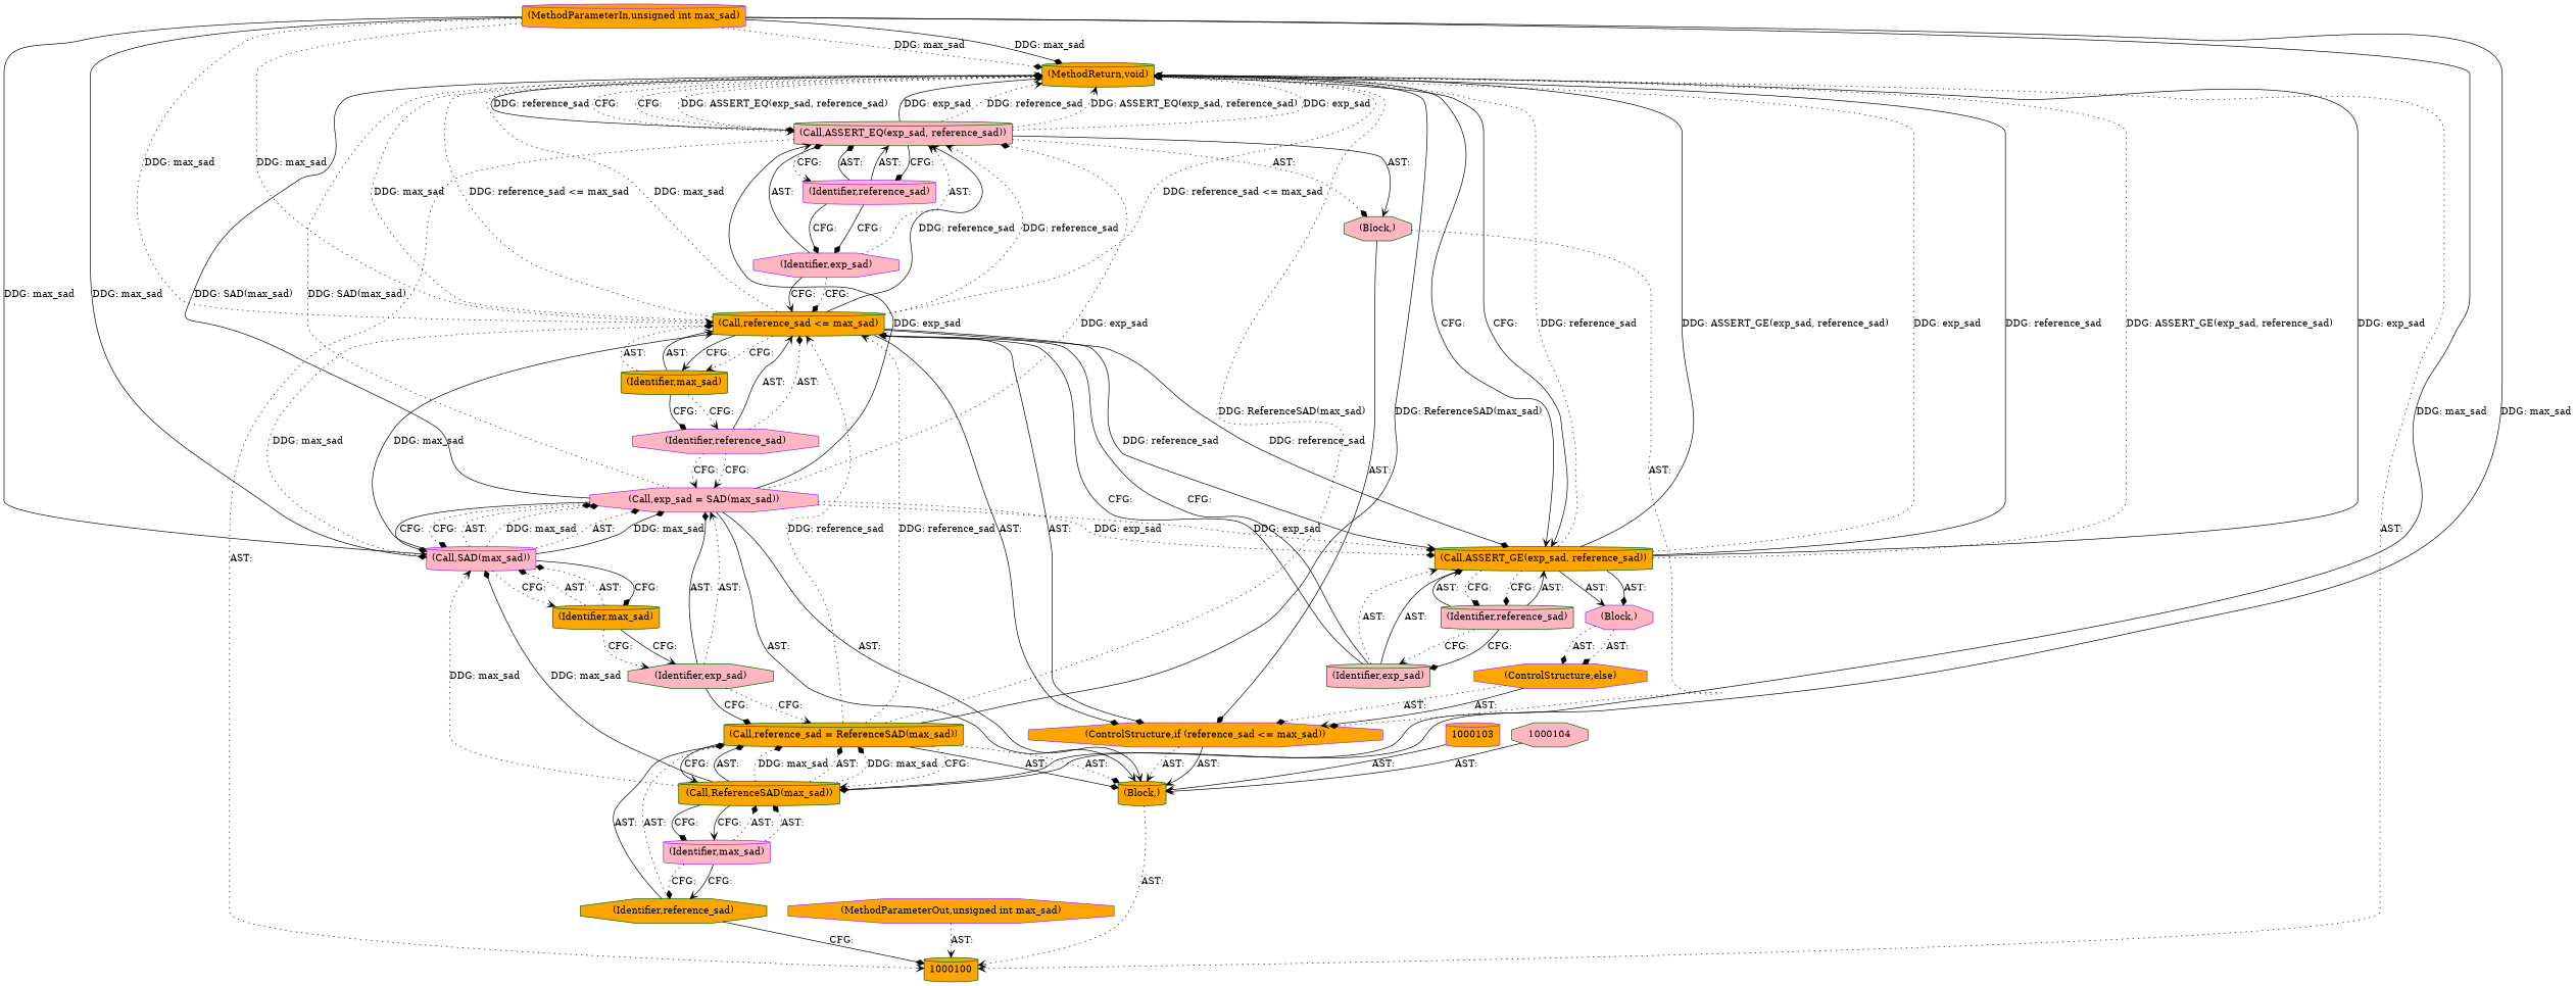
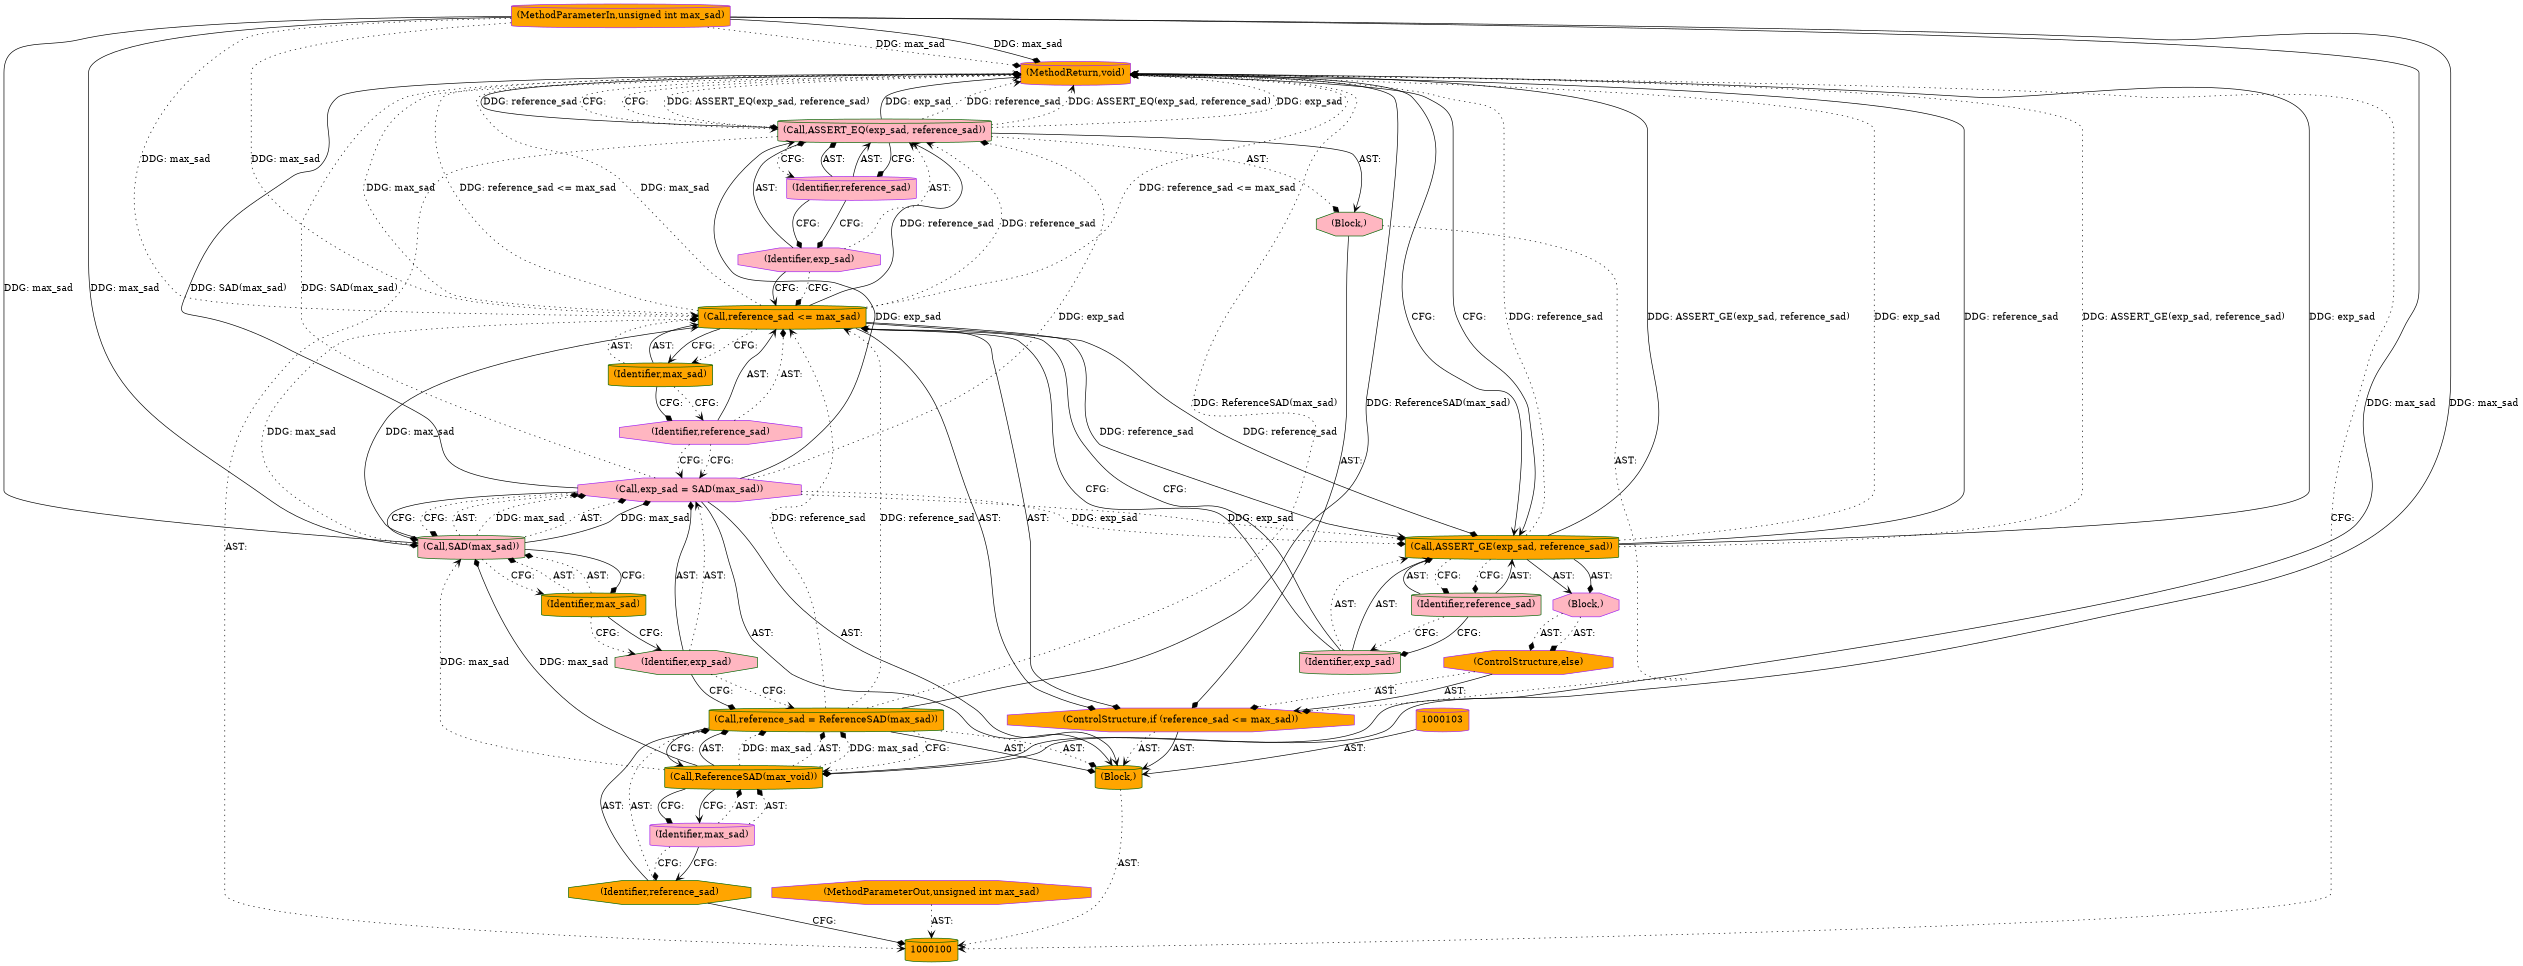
  digraph {
    node [color=darkgreen fillcolor=orange shape=cylinder style=filled]
    edge [arrowhead=diamond style=dotted]
    n1 [color=purple label="(MethodParameterIn,unsigned int max_sad)"]
-   n2 [label="(MethodReturn,void)"]
-   n3 [label="(Call,ReferenceSAD(max_sad))"]
-   n4 [color=purple fillcolor=lightpink label="(Call,SAD(max_sad))"]
+   n2 [color=purple label="(MethodReturn,void)"]
+   n3 [label="(Call,ReferenceSAD(max_void))"]
+   n4 [fillcolor=lightpink label="(Call,SAD(max_sad))"]
    n5 [label="(Call,reference_sad <= max_sad)"]
    1000100
    n7 [fillcolor=lightpink label="(Call,ASSERT_EQ(exp_sad, reference_sad))"]
    n8 [label="(Call,ASSERT_GE(exp_sad, reference_sad))"]
    n9 [color=purple fillcolor=lightpink label="(Identifier,max_sad)"]
    n10 [label="(Call,reference_sad = ReferenceSAD(max_sad))"]
    n11 [label="(Identifier,max_sad)"]
    n12 [color=purple fillcolor=lightpink label="(Call,exp_sad = SAD(max_sad))" shape=octagon]
    n13 [label="(Identifier,max_sad)"]
    n14 [color=purple label="(ControlStructure,if (reference_sad <= max_sad))" shape=octagon]
    n15 [color=purple label="(MethodParameterOut,unsigned int max_sad)" shape=octagon]
    n16 [fillcolor=lightpink label="(Block,)" shape=octagon]
    n17 [color=purple fillcolor=lightpink label="(Identifier,reference_sad)"]
    n18 [color=purple fillcolor=lightpink label="(Block,)" shape=octagon]
    n19 [fillcolor=lightpink label="(Identifier,reference_sad)"]
    n20 [label="(Block,)"]
    n21 [label="(Identifier,reference_sad)" shape=octagon]
    n22 [fillcolor=lightpink label="(Identifier,exp_sad)" shape=octagon]
    n23 [color=purple fillcolor=lightpink label="(Identifier,reference_sad)" shape=octagon]
    n24 [color=purple fillcolor=lightpink label="(Identifier,exp_sad)" shape=octagon]
    n25 [color=purple label="(ControlStructure,else)" shape=octagon]
    n26 [fillcolor=lightpink label="(Identifier,exp_sad)"]
    1000103 [color=purple]
-   1000104 [fillcolor=lightpink shape=octagon]
    n1 -> n2 [label="DDG: max_sad"]
    n1 -> n2 [label="DDG: max_sad" style=solid]
    n1 -> n3 [label="DDG: max_sad" style=solid]
    n1 -> n3 [label="DDG: max_sad" style=solid]
    n1 -> n4 [arrowhead=vee label="DDG: max_sad" style=solid]
    n1 -> n4 [label="DDG: max_sad" style=solid]
    n1 -> n5 [arrowhead=vee label="DDG: max_sad"]
    n1 -> n5 [arrowhead=vee label="DDG: max_sad"]
-   n2 -> 1000100 [arrowhead=vee label="AST: "]
+   n2 -> 1000100 [arrowhead=vee label="CFG: "]
    n2 -> n7 [arrowhead=vee label="CFG: "]
    n2 -> n7 [label="CFG: "]
    n2 -> n8 [arrowhead=vee label="CFG: " style=solid]
    n2 -> n8 [arrowhead=vee label="CFG: " style=solid]
    n3 -> n4 [arrowhead=vee label="DDG: max_sad"]
    n3 -> n4 [label="DDG: max_sad" style=solid]
    n3 -> n9 [label="CFG: " style=solid]
    n3 -> n9 [arrowhead=vee label="CFG: " style=solid]
    n3 -> n10 [label="AST: " style=solid]
    n3 -> n10 [label="DDG: max_sad"]
    n3 -> n10 [label="AST: "]
    n3 -> n10 [label="DDG: max_sad"]
    n4 -> n5 [label="DDG: max_sad"]
    n4 -> n5 [arrowhead=vee label="DDG: max_sad" style=solid]
    n4 -> n11 [label="CFG: " style=solid]
    n4 -> n11 [arrowhead=vee label="CFG: "]
    n4 -> n12 [label="AST: "]
    n4 -> n12 [label="DDG: max_sad"]
    n4 -> n12 [label="AST: "]
    n4 -> n12 [label="DDG: max_sad" style=solid]
    n5 -> n2 [label="DDG: reference_sad <= max_sad"]
    n5 -> n2 [label="DDG: max_sad"]
    n5 -> n2 [label="DDG: reference_sad <= max_sad"]
    n5 -> n2 [label="DDG: max_sad"]
    n5 -> n7 [arrowhead=vee label="DDG: reference_sad" style=solid]
    n5 -> n7 [arrowhead=vee label="DDG: reference_sad"]
    n5 -> n8 [arrowhead=vee label="DDG: reference_sad" style=solid]
    n5 -> n8 [label="DDG: reference_sad" style=solid]
    n5 -> n13 [arrowhead=vee label="CFG: " style=solid]
    n5 -> n13 [arrowhead=vee label="CFG: "]
    n5 -> n14 [label="AST: " style=solid]
    n5 -> n14 [label="AST: " style=solid]
    n7 -> n2 [arrowhead=vee label="DDG: ASSERT_EQ(exp_sad, reference_sad)"]
    n7 -> n2 [arrowhead=vee label="DDG: exp_sad" style=solid]
    n7 -> n2 [arrowhead=vee label="DDG: reference_sad"]
    n7 -> n2 [arrowhead=vee label="DDG: ASSERT_EQ(exp_sad, reference_sad)"]
    n7 -> n2 [label="DDG: exp_sad"]
    n7 -> n2 [label="DDG: reference_sad" style=solid]
    n7 -> 1000100 [arrowhead=vee label="AST: "]
    n7 -> n16 [arrowhead=vee label="AST: " style=solid]
    n7 -> n16 [label="AST: "]
    n7 -> n17 [label="CFG: " style=solid]
    n7 -> n17 [arrowhead=vee label="CFG: "]
    n8 -> n2 [label="DDG: reference_sad"]
    n8 -> n2 [label="DDG: ASSERT_GE(exp_sad, reference_sad)" style=solid]
    n8 -> n2 [arrowhead=vee label="DDG: exp_sad"]
    n8 -> n2 [arrowhead=vee label="DDG: reference_sad" style=solid]
    n8 -> n2 [label="DDG: ASSERT_GE(exp_sad, reference_sad)"]
    n8 -> n2 [arrowhead=vee label="DDG: exp_sad" style=solid]
    n8 -> n18 [label="AST: " style=solid]
    n8 -> n18 [arrowhead=vee label="AST: " style=solid]
    n8 -> n19 [label="CFG: "]
    n8 -> n19 [label="CFG: "]
    n9 -> n3 [label="AST: "]
    n9 -> n3 [label="AST: "]
    n9 -> n21 [arrowhead=vee label="CFG: " style=solid]
    n9 -> n21 [label="CFG: "]
    n10 -> n2 [arrowhead=vee label="DDG: ReferenceSAD(max_sad)" style=solid]
    n10 -> n2 [arrowhead=vee label="DDG: ReferenceSAD(max_sad)"]
    n10 -> n3 [arrowhead=vee label="CFG: " style=solid]
    n10 -> n3 [arrowhead=vee label="CFG: "]
    n10 -> n5 [arrowhead=vee label="DDG: reference_sad"]
    n10 -> n5 [arrowhead=vee label="DDG: reference_sad"]
    n10 -> n20 [label="AST: " style=solid]
    n10 -> n20 [label="AST: "]
    n11 -> n4 [label="AST: "]
    n11 -> n4 [label="AST: "]
    n11 -> n22 [arrowhead=vee label="CFG: " style=solid]
    n11 -> n22 [arrowhead=vee label="CFG: "]
    n12 -> n2 [label="DDG: SAD(max_sad)" style=solid]
    n12 -> n2 [arrowhead=vee label="DDG: SAD(max_sad)"]
    n12 -> n4 [label="CFG: "]
    n12 -> n4 [label="CFG: " style=solid]
    n12 -> n7 [arrowhead=vee label="DDG: exp_sad" style=solid]
    n12 -> n7 [label="DDG: exp_sad"]
    n12 -> n8 [label="DDG: exp_sad"]
    n12 -> n8 [label="DDG: exp_sad"]
    n12 -> n20 [arrowhead=vee label="AST: " style=solid]
    n12 -> n20 [arrowhead=vee label="AST: " style=solid]
    n13 -> n5 [label="AST: "]
    n13 -> n5 [arrowhead=vee label="AST: " style=solid]
    n13 -> n23 [label="CFG: " style=solid]
    n13 -> n23 [arrowhead=vee label="CFG: "]
    n14 -> n20 [arrowhead=vee label="AST: " style=solid]
    n14 -> n20 [arrowhead=vee label="AST: "]
    n15 -> 1000100 [arrowhead=vee label="AST: "]
    n16 -> n14 [label="AST: "]
    n16 -> n14 [label="AST: " style=solid]
    n17 -> n7 [label="AST: " style=solid]
    n17 -> n7 [arrowhead=vee label="AST: " style=solid]
    n17 -> n24 [label="CFG: " style=solid]
    n17 -> n24 [label="CFG: " style=solid]
    n18 -> n25 [label="AST: "]
    n18 -> n25 [label="AST: "]
    n19 -> n8 [arrowhead=vee label="AST: " style=solid]
    n19 -> n8 [label="AST: " style=solid]
    n19 -> n26 [label="CFG: " style=solid]
    n19 -> n26 [arrowhead=vee label="CFG: "]
    n20 -> 1000100 [arrowhead=vee label="AST: "]
    n21 -> 1000100 [label="CFG: " style=solid]
    n21 -> n10 [label="AST: "]
    n21 -> n10 [label="AST: " style=solid]
    n22 -> n10 [arrowhead=vee label="CFG: "]
    n22 -> n10 [label="CFG: " style=solid]
    n22 -> n12 [label="AST: " style=solid]
    n22 -> n12 [arrowhead=vee label="AST: "]
    n23 -> n5 [arrowhead=vee label="AST: " style=solid]
    n23 -> n5 [label="AST: "]
    n23 -> n12 [arrowhead=vee label="CFG: "]
    n23 -> n12 [arrowhead=vee label="CFG: "]
    n24 -> n5 [label="CFG: "]
    n24 -> n5 [arrowhead=vee label="CFG: " style=solid]
    n24 -> n7 [label="AST: " style=solid]
    n24 -> n7 [arrowhead=vee label="AST: "]
    n25 -> n14 [label="AST: "]
    n25 -> n14 [arrowhead=vee label="AST: " style=solid]
    n26 -> n5 [arrowhead=vee label="CFG: " style=solid]
    n26 -> n5 [label="CFG: " style=solid]
    n26 -> n8 [arrowhead=vee label="AST: "]
    n26 -> n8 [arrowhead=vee label="AST: " style=solid]
    1000103 -> n20 [arrowhead=vee label="AST: " style=solid]
-   1000104 -> n20 [arrowhead=vee label="AST: " style=solid]
  }
